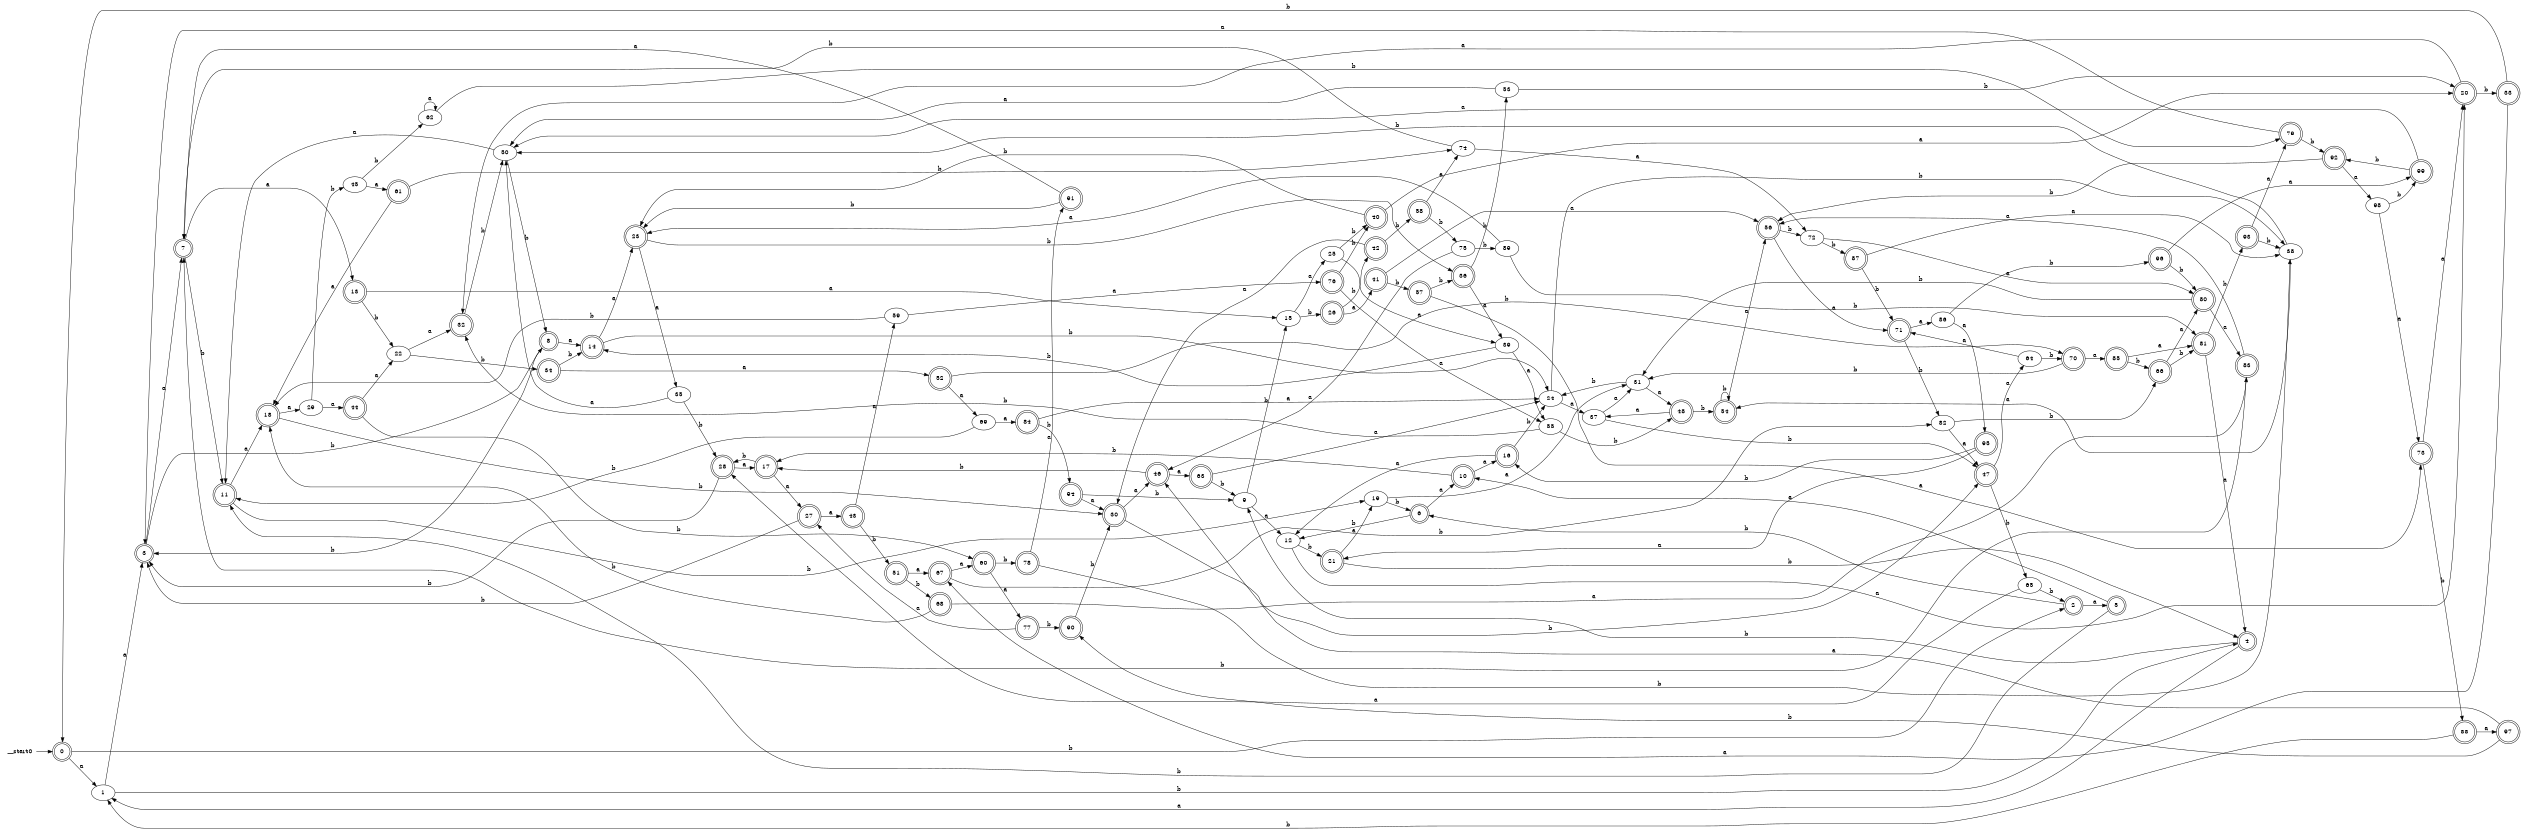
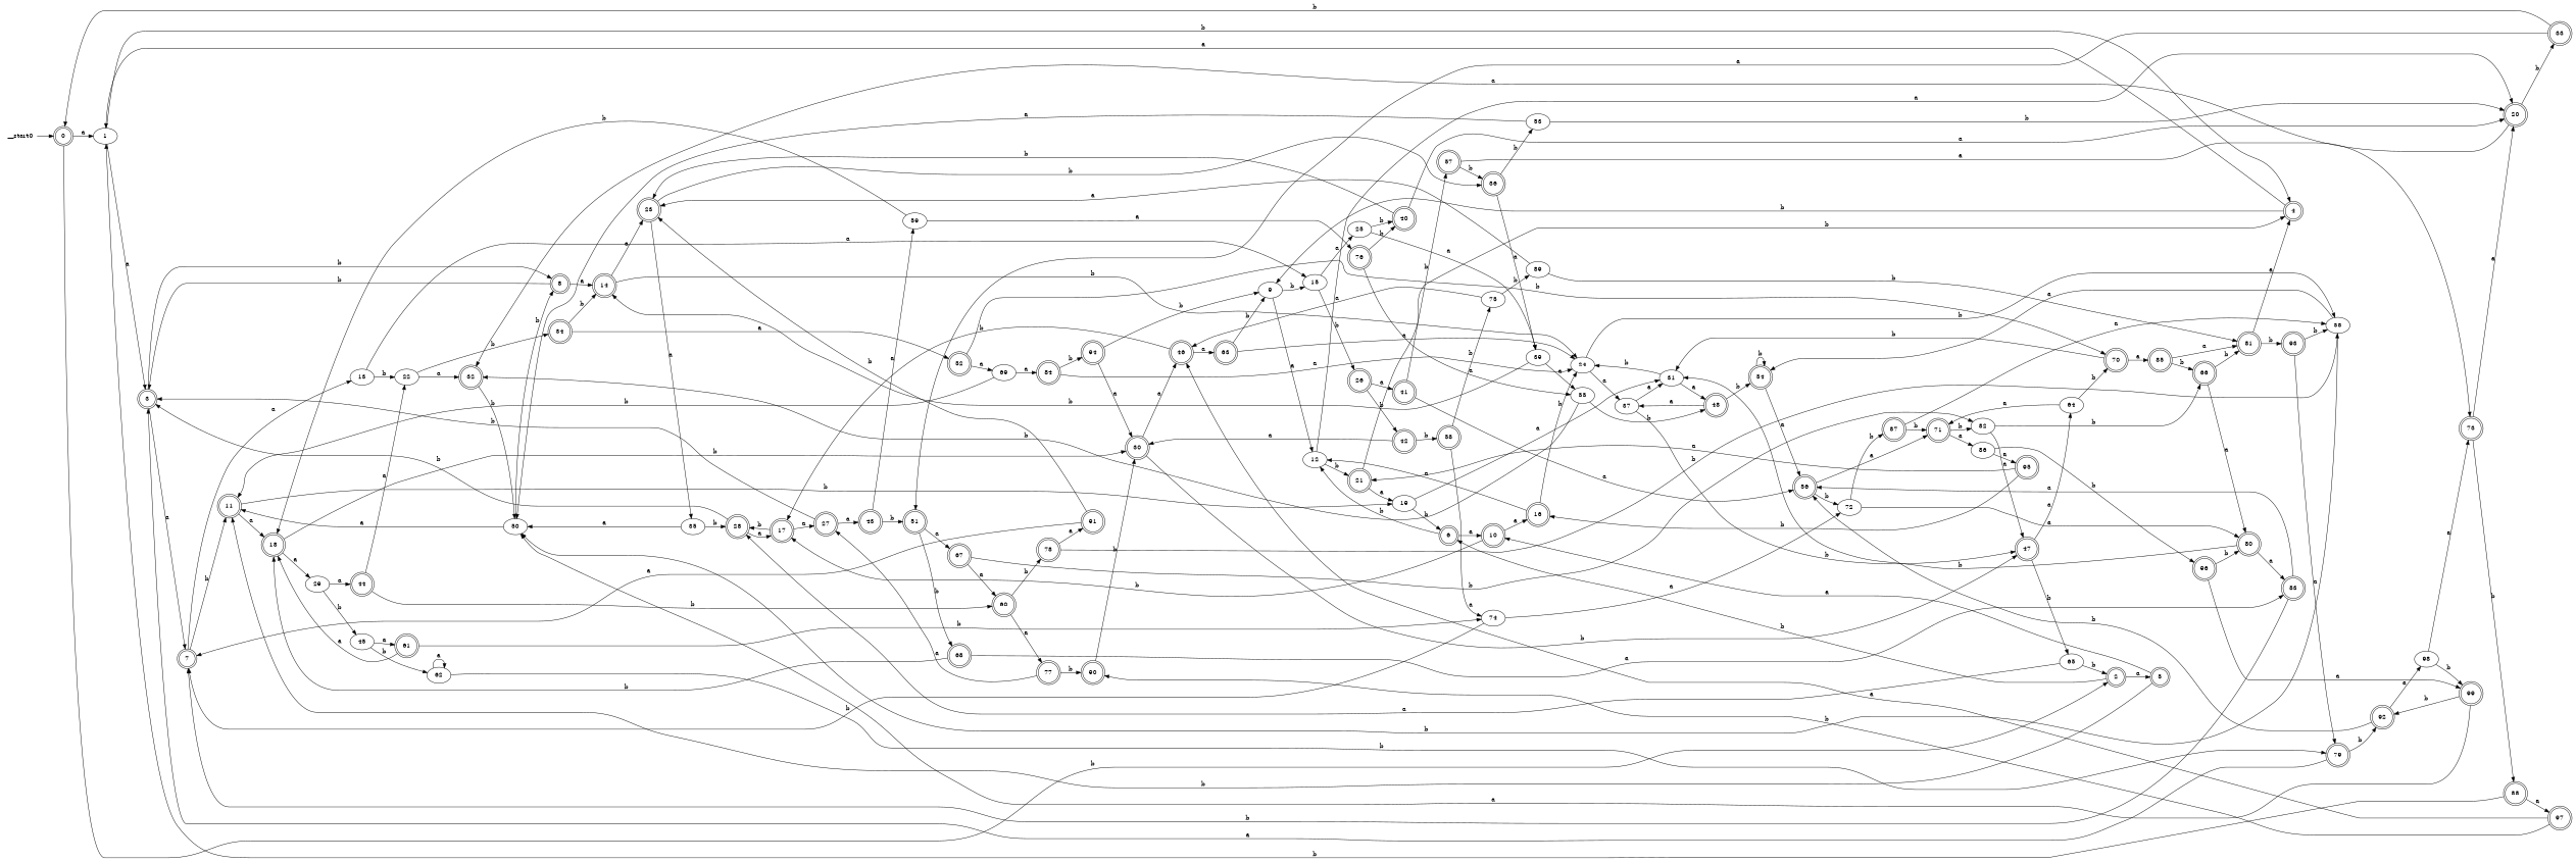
  digraph {
    rankdir=LR
    node [shape=doublecircle]
    __start0 [shape=none]
    0
    1 [shape=ellipse]
    2
    3
    4
    5
    6
    7
    8
    9 [shape=""]
    10
    11
    12 [shape=""]
-   13
+   13 [shape=ellipse]
    14
    15 [shape=""]
    16
    17
    18
    19 [shape=""]
    20
    21
    22 [shape=""]
    23
    24 [shape=""]
    25 [shape=""]
    26
    27
    28
    29 [shape=""]
    30
    31 [shape=""]
    32
    33
    34
    35 [shape=""]
    36
    37 [shape=""]
    38 [shape=""]
    39 [shape=""]
    40
    41
    42
    43
    44
    45 [shape=""]
    46
    47
    48
    50 [shape=""]
    51
    52
    53 [shape=""]
    54
    55 [shape=""]
    56
    57
    58
    59 [shape=""]
    60
    61
    62 [shape=""]
    63
    64 [shape=""]
    65 [shape=""]
    67
    68
    69 [shape=""]
    70
    71
    72 [shape=""]
    73
    74 [shape=""]
    75 [shape=""]
    76
    77
    78
    79
    66
    80
    81
    82 [shape=""]
    83
    84
    85
    86 [shape=""]
    87
    88
    89 [shape=""]
    90
    91
    92
    93
    94
    95
    96
    97
    98 [shape=""]
    99
    __start0 -> 0
    0 -> 1 [label=a]
    0 -> 2 [label=b]
    1 -> 3 [label=a]
    1 -> 4 [label=b]
    2 -> 5 [label=a]
    2 -> 6 [label=b]
    3 -> 7 [label=a]
    3 -> 8 [label=b]
    4 -> 1 [label=a]
    4 -> 9 [label=b]
    5 -> 10 [label=a]
    5 -> 11 [label=b]
    6 -> 10 [label=a]
    6 -> 12 [label=b]
    7 -> 11 [label=b]
    7 -> 13 [label=a]
    8 -> 3 [label=b]
    8 -> 14 [label=a]
    9 -> 12 [label=a]
    9 -> 15 [label=b]
    10 -> 16 [label=a]
    10 -> 17 [label=b]
    11 -> 18 [label=a]
    11 -> 19 [label=b]
    12 -> 20 [label=a]
    12 -> 21 [label=b]
    13 -> 15 [label=a]
    13 -> 22 [label=b]
    14 -> 23 [label=a]
    14 -> 24 [label=b]
    15 -> 25 [label=a]
    15 -> 26 [label=b]
    16 -> 12 [label=a]
    16 -> 24 [label=b]
    17 -> 27 [label=a]
    17 -> 28 [label=b]
    18 -> 29 [label=a]
    18 -> 30 [label=b]
    19 -> 6 [label=b]
    19 -> 31 [label=a]
    20 -> 32 [label=a]
    20 -> 33 [label=b]
    21 -> 4 [label=b]
    21 -> 19 [label=a]
    22 -> 32 [label=a]
    22 -> 34 [label=b]
    23 -> 35 [label=a]
    23 -> 36 [label=b]
    24 -> 37 [label=a]
    24 -> 38 [label=b]
    25 -> 39 [label=a]
    25 -> 40 [label=b]
    26 -> 41 [label=a]
    26 -> 42 [label=b]
    27 -> 3 [label=b]
    27 -> 43 [label=a]
    28 -> 3 [label=b]
    28 -> 17 [label=a]
    29 -> 44 [label=a]
    29 -> 45 [label=b]
    30 -> 46 [label=a]
    30 -> 47 [label=b]
    31 -> 24 [label=b]
    31 -> 48 [label=a]
    32 -> 50 [label=b]
    33 -> 0 [label=b]
-   33 -> 67 [label=a]
+   33 -> 51 [label=a]
    34 -> 14 [label=b]
    34 -> 52 [label=a]
    35 -> 28 [label=b]
    35 -> 50 [label=a]
    36 -> 39 [label=a]
    36 -> 53 [label=b]
    37 -> 31 [label=a]
    37 -> 47 [label=b]
    38 -> 50 [label=b]
    38 -> 54 [label=a]
    39 -> 14 [label=b]
    39 -> 55 [label=a]
    40 -> 20 [label=a]
    40 -> 23 [label=b]
    41 -> 56 [label=a]
    41 -> 57 [label=b]
    42 -> 30 [label=a]
    42 -> 58 [label=b]
    43 -> 51 [label=b]
    43 -> 59 [label=a]
    44 -> 22 [label=a]
    44 -> 60 [label=b]
    45 -> 61 [label=a]
    45 -> 62 [label=b]
    46 -> 17 [label=b]
    46 -> 63 [label=a]
    47 -> 64 [label=a]
    47 -> 65 [label=b]
    48 -> 37 [label=a]
    48 -> 54 [label=b]
    50 -> 8 [label=b]
    50 -> 11 [label=a]
    51 -> 67 [label=a]
    51 -> 68 [label=b]
    52 -> 69 [label=a]
    52 -> 70 [label=b]
    53 -> 20 [label=b]
    53 -> 50 [label=a]
    54 -> 54 [label=b]
    54 -> 56 [label=a]
    55 -> 32 [label=b]
    55 -> 48 [label=b]
    56 -> 71 [label=a]
    56 -> 72 [label=b]
    57 -> 36 [label=b]
    57 -> 73 [label=a]
    58 -> 74 [label=a]
    58 -> 75 [label=b]
    59 -> 18 [label=b]
    59 -> 76 [label=a]
    60 -> 77 [label=a]
    60 -> 78 [label=b]
    61 -> 18 [label=a]
    61 -> 74 [label=b]
    62 -> 62 [label=a]
    62 -> 79 [label=b]
    63 -> 9 [label=b]
    63 -> 24 [label=a]
    64 -> 70 [label=b]
    64 -> 71 [label=a]
    65 -> 2 [label=b]
    65 -> 28 [label=a]
    67 -> 60 [label=a]
    67 -> 82 [label=b]
    68 -> 18 [label=b]
    68 -> 83 [label=a]
    69 -> 11 [label=b]
    69 -> 84 [label=a]
    70 -> 31 [label=b]
    70 -> 85 [label=a]
    71 -> 82 [label=b]
    71 -> 86 [label=a]
    72 -> 80 [label=a]
    72 -> 87 [label=b]
    73 -> 20 [label=a]
    73 -> 88 [label=b]
    74 -> 7 [label=b]
    74 -> 72 [label=a]
    75 -> 46 [label=a]
    75 -> 89 [label=b]
    76 -> 40 [label=b]
    76 -> 55 [label=a]
    77 -> 27 [label=a]
    77 -> 90 [label=b]
    78 -> 38 [label=b]
    78 -> 91 [label=a]
    79 -> 3 [label=a]
    79 -> 92 [label=b]
    66 -> 80 [label=a]
    66 -> 81 [label=b]
    80 -> 31 [label=b]
    80 -> 83 [label=a]
    81 -> 4 [label=a]
    81 -> 93 [label=b]
    82 -> 47 [label=a]
    82 -> 66 [label=b]
    83 -> 7 [label=b]
    83 -> 56 [label=a]
    84 -> 24 [label=a]
    84 -> 94 [label=b]
    85 -> 66 [label=b]
    85 -> 81 [label=a]
    86 -> 95 [label=a]
    86 -> 96 [label=b]
    87 -> 38 [label=a]
    87 -> 71 [label=b]
    88 -> 1 [label=b]
    88 -> 97 [label=a]
    89 -> 23 [label=a]
    89 -> 81 [label=b]
    90 -> 30 [label=b]
    91 -> 7 [label=a]
    91 -> 23 [label=b]
    92 -> 56 [label=b]
    92 -> 98 [label=a]
    93 -> 38 [label=b]
    93 -> 79 [label=a]
    94 -> 9 [label=b]
    94 -> 30 [label=a]
    95 -> 16 [label=b]
    95 -> 21 [label=a]
    96 -> 80 [label=b]
    96 -> 99 [label=a]
    97 -> 46 [label=a]
    97 -> 90 [label=b]
    98 -> 73 [label=a]
    98 -> 99 [label=b]
    99 -> 50 [label=a]
    99 -> 92 [label=b]
  }
